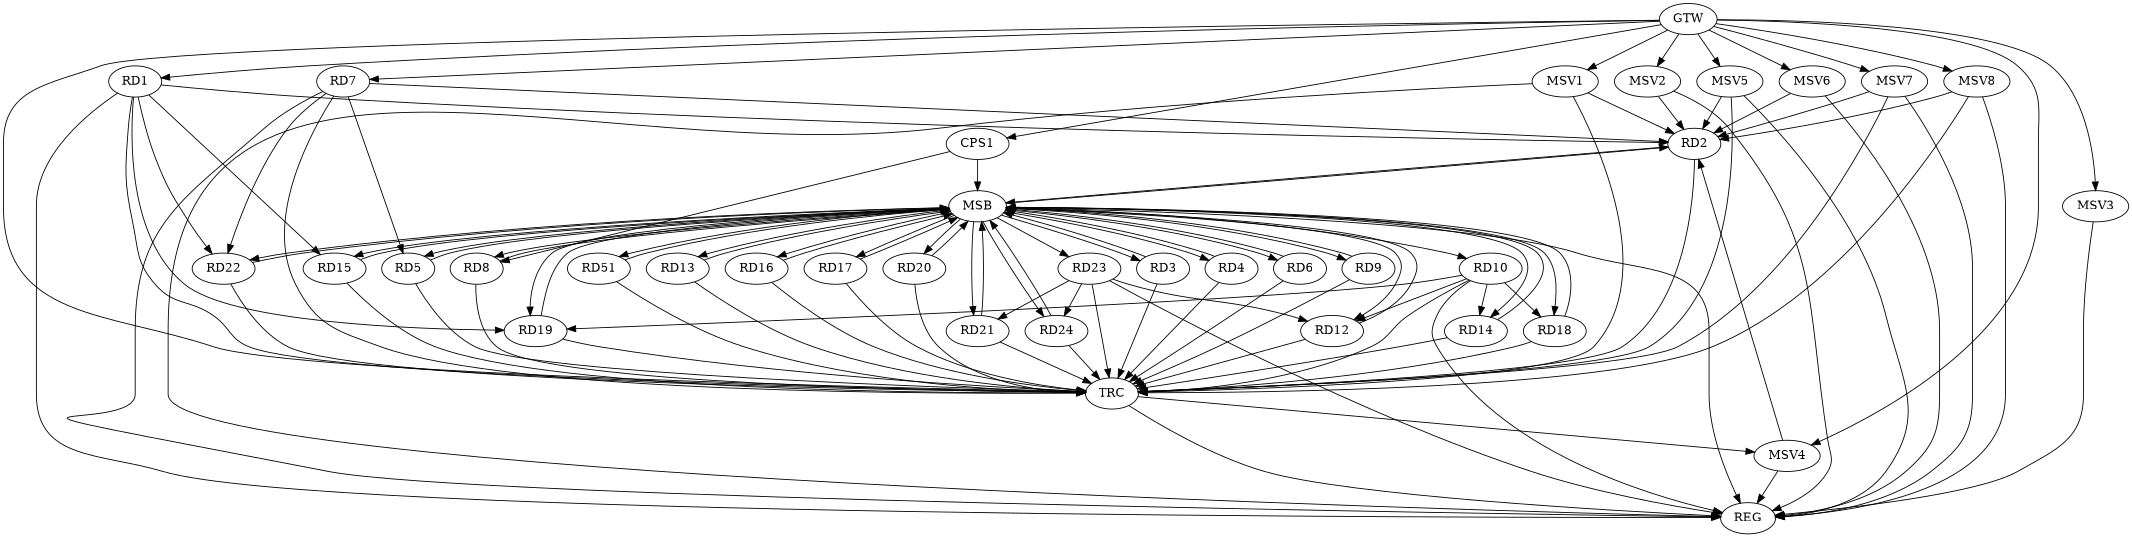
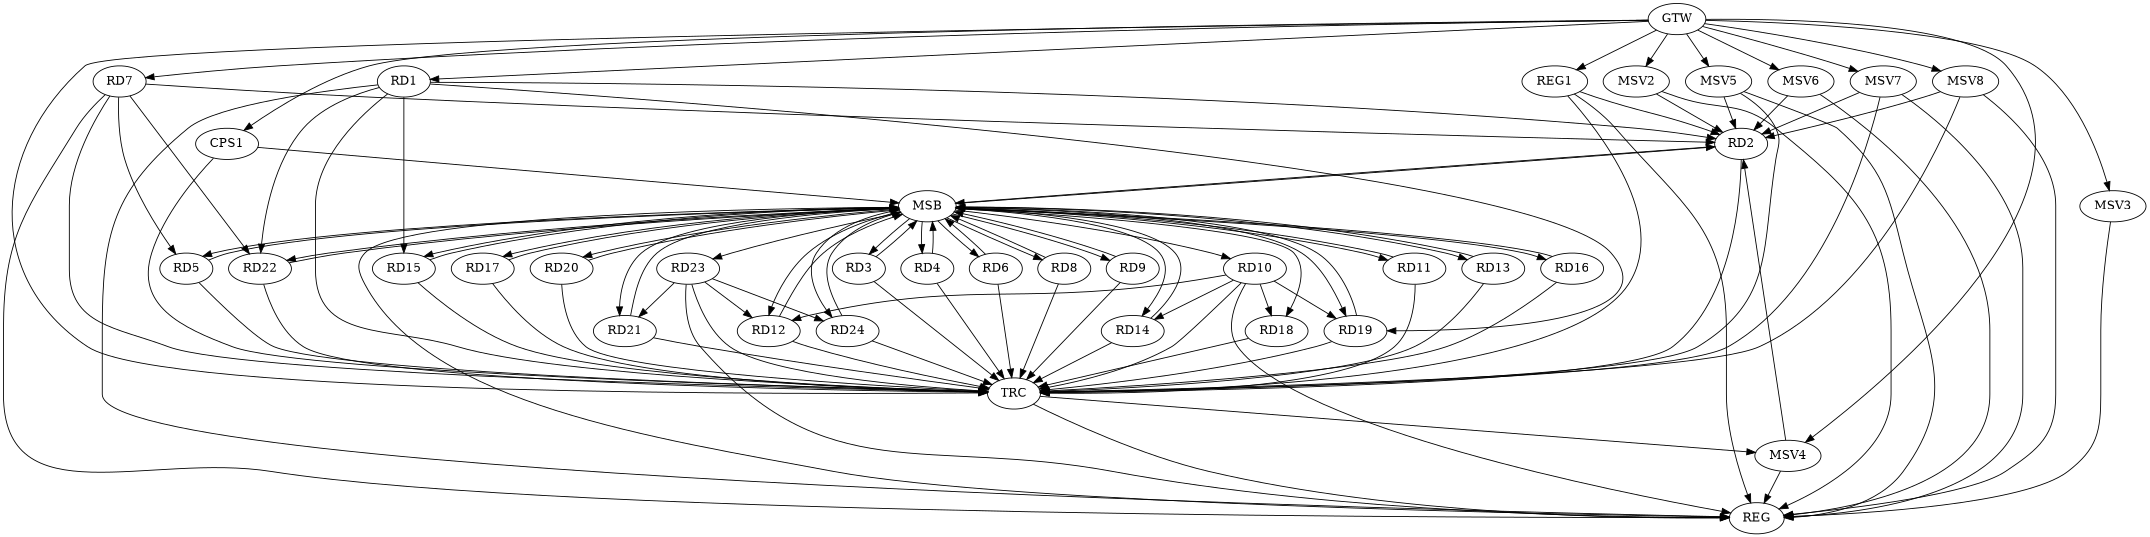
  strict digraph {
    n1 [label=RD1]
    n2 [label=RD2]
    n3 [label=RD15]
    n4 [label=RD19]
    n5 [label=RD22]
    n6 [label=REG]
    n7 [label=TRC]
    n8 [label=MSB]
    n9 [label=MSV4]
    n10 [label=RD3]
    n11 [label=RD4]
    n12 [label=RD5]
    n13 [label=RD6]
    n14 [label=RD8]
    n15 [label=RD9]
    n16 [label=RD10]
    n17 [label=RD12]
    n18 [label=RD14]
    n19 [label=RD18]
-   n20 [label=RD51]
+   n20 [label=RD11]
    n21 [label=RD13]
    n22 [label=RD16]
    n23 [label=RD17]
    n24 [label=RD20]
    n25 [label=RD21]
    n26 [label=RD23]
    n27 [label=RD24]
    n28 [label=RD7]
    n29 [label=CPS1]
    n30 [label=GTW]
-   n31 [label=MSV1]
+   n31 [label=REG1]
    n32 [label=MSV2]
    n33 [label=MSV3]
    n34 [label=MSV5]
    n35 [label=MSV6]
    n36 [label=MSV7]
    n37 [label=MSV8]
    n1 -> n2
    n1 -> n3
    n1 -> n4
    n1 -> n5
    n1 -> n6
    n1 -> n7
    n2 -> n7
    n2 -> n8
    n3 -> n7
    n3 -> n8
    n4 -> n7
    n4 -> n8
    n5 -> n7
    n5 -> n8
    n7 -> n6
    n7 -> n9
    n8 -> n2
    n8 -> n3
    n8 -> n4
    n8 -> n5
    n8 -> n6
    n8 -> n10
    n8 -> n11
    n8 -> n12
    n8 -> n13
    n8 -> n14
    n8 -> n15
    n8 -> n16
    n8 -> n17
    n8 -> n18
    n8 -> n19
    n8 -> n20
    n8 -> n21
    n8 -> n22
    n8 -> n23
    n8 -> n24
    n8 -> n25
    n8 -> n26
    n8 -> n27
    n9 -> n2
    n9 -> n6
    n10 -> n7
    n10 -> n8
    n11 -> n7
    n11 -> n8
    n12 -> n7
    n12 -> n8
    n13 -> n7
    n13 -> n8
    n14 -> n7
    n14 -> n8
    n15 -> n7
    n15 -> n8
    n16 -> n4
    n16 -> n6
    n16 -> n7
    n16 -> n17
    n16 -> n18
    n16 -> n19
    n17 -> n7
    n17 -> n8
    n18 -> n7
    n18 -> n8
    n19 -> n7
-   n19 -> n8
    n20 -> n7
    n20 -> n8
    n21 -> n7
    n21 -> n8
    n22 -> n7
    n22 -> n8
    n23 -> n7
    n23 -> n8
    n24 -> n7
    n24 -> n8
    n25 -> n7
    n25 -> n8
    n26 -> n6
    n26 -> n7
    n26 -> n17
    n26 -> n25
    n26 -> n27
    n27 -> n7
    n27 -> n8
    n28 -> n2
    n28 -> n5
    n28 -> n6
    n28 -> n7
    n28 -> n12
-   n29 -> n14
+   n29 -> n7
    n29 -> n8
    n30 -> n1
    n30 -> n7
    n30 -> n9
    n30 -> n28
    n30 -> n29
    n30 -> n31
    n30 -> n32
    n30 -> n33
    n30 -> n34
    n30 -> n35
    n30 -> n36
    n30 -> n37
    n31 -> n2
    n31 -> n6
    n31 -> n7
    n32 -> n2
    n32 -> n6
    n33 -> n6
    n34 -> n2
    n34 -> n6
    n34 -> n7
    n35 -> n2
    n35 -> n6
    n36 -> n2
    n36 -> n6
    n36 -> n7
    n37 -> n2
    n37 -> n6
    n37 -> n7
  }
